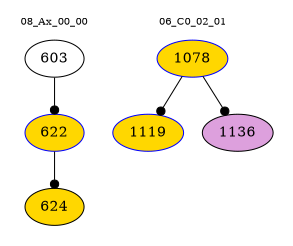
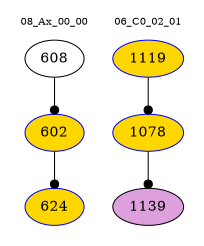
  digraph {
    node [color=blue fillcolor=gold style=filled]
    edge [arrowhead=dot color=black]
-   n1 [color=black fillcolor=white label=603]
-   n2 [label=622]
-   n3 [color=black label=624]
+   n1 [color=black fillcolor=white label=608]
+   n2 [label=602]
+   n3 [label=624]
    n4 [label=1119]
    n5 [label=1078]
-   n6 [color=black fillcolor=plum label=1136]
+   n6 [color=black fillcolor=plum label=1139]
    subgraph cluster_1 {
      color=white
      fontsize=10
      label="08_Ax_00_00"
      n1
      n2
      n3
    }
    subgraph cluster_2 {
      color=white
      fontsize=10
      label="06_C0_02_01"
      n4
      n5
      n6
    }
    n1 -> n2
    n2 -> n3
-   n5 -> n4
+   n4 -> n5
    n5 -> n6
  }
